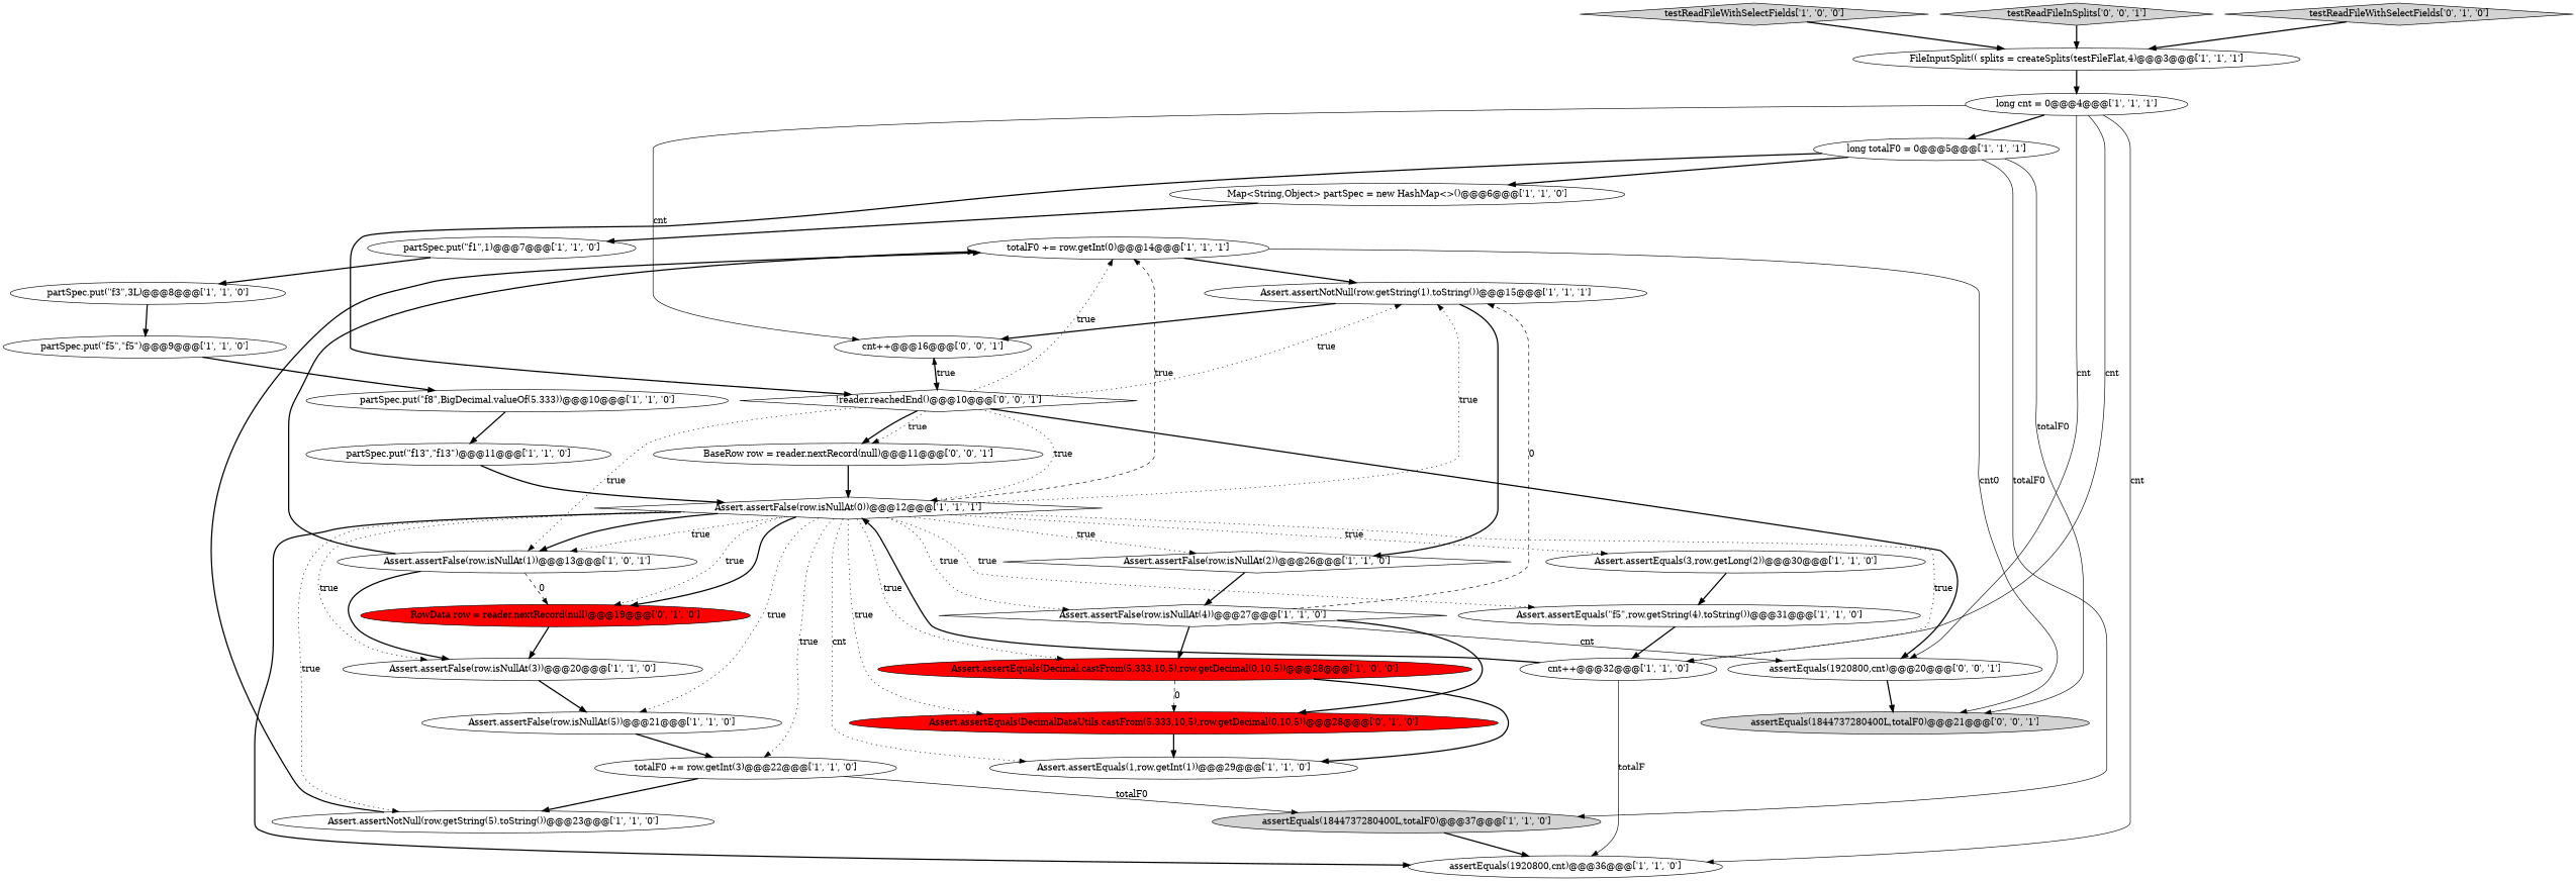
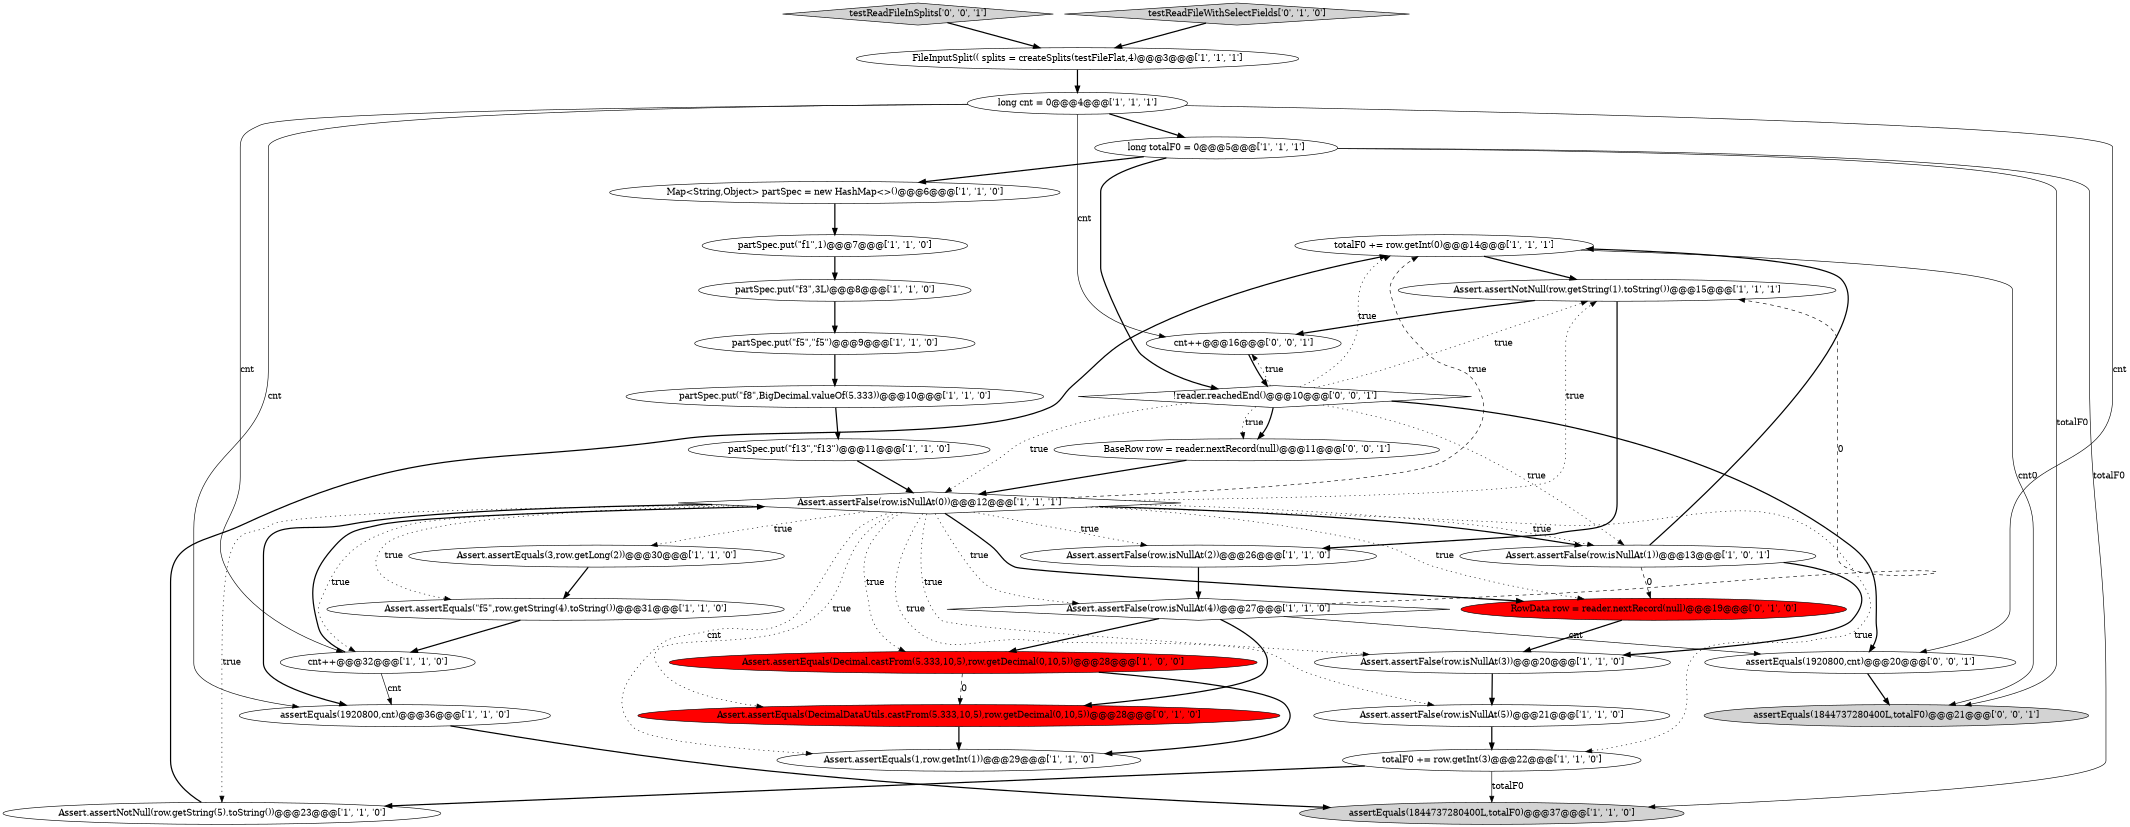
  digraph {
    node [fillcolor=white shape=ellipse style=filled]
    edge [style=bold]
    n1 [label="totalF0 += row.getInt(0)@@@14@@@['1', '1', '1']"]
    n2 [label="Assert.assertNotNull(row.getString(1).toString())@@@15@@@['1', '1', '1']"]
    n3 [fillcolor=lightgray label="assertEquals(1844737280400L,totalF0)@@@21@@@['0', '0', '1']"]
    n4 [label="cnt++@@@16@@@['0', '0', '1']"]
-   n5 [label="Assert.assertFalse(row.isNullAt(2))@@@26@@@['1', '1', '0']" shape=diamond]
+   n5 [label="Assert.assertFalse(row.isNullAt(2))@@@26@@@['1', '1', '0']"]
    n6 [fillcolor=red label="Assert.assertEquals(DecimalDataUtils.castFrom(5.333,10,5),row.getDecimal(0,10,5))@@@28@@@['0', '1', '0']"]
    n7 [label="Assert.assertEquals(1,row.getInt(1))@@@29@@@['1', '1', '0']"]
-   n8 [fillcolor=lightgray label="testReadFileWithSelectFields['1', '0', '0']" shape=diamond]
    n9 [label="FileInputSplit(( splits = createSplits(testFileFlat,4)@@@3@@@['1', '1', '1']"]
    n10 [label="long cnt = 0@@@4@@@['1', '1', '1']"]
    n11 [label="Assert.assertEquals(3,row.getLong(2))@@@30@@@['1', '1', '0']"]
    n12 [label="Assert.assertEquals(\"f5\",row.getString(4).toString())@@@31@@@['1', '1', '0']"]
    n13 [label="!reader.reachedEnd()@@@10@@@['0', '0', '1']" shape=diamond]
    n14 [label="assertEquals(1920800,cnt)@@@20@@@['0', '0', '1']"]
    n15 [label="Assert.assertFalse(row.isNullAt(0))@@@12@@@['1', '1', '1']" shape=diamond]
    n16 [label="Assert.assertFalse(row.isNullAt(1))@@@13@@@['1', '0', '1']"]
    n17 [label="BaseRow row = reader.nextRecord(null)@@@11@@@['0', '0', '1']"]
    n18 [label="partSpec.put(\"f3\",3L)@@@8@@@['1', '1', '0']"]
    n19 [label="partSpec.put(\"f5\",\"f5\")@@@9@@@['1', '1', '0']"]
    n20 [label="partSpec.put(\"f8\",BigDecimal.valueOf(5.333))@@@10@@@['1', '1', '0']"]
    n21 [fillcolor=lightgray label="testReadFileInSplits['0', '0', '1']" shape=diamond]
    n22 [label="Assert.assertFalse(row.isNullAt(4))@@@27@@@['1', '1', '0']" shape=diamond]
    n23 [fillcolor=red label="Assert.assertEquals(Decimal.castFrom(5.333,10,5),row.getDecimal(0,10,5))@@@28@@@['1', '0', '0']"]
    n24 [label="cnt++@@@32@@@['1', '1', '0']"]
    n25 [fillcolor=red label="RowData row = reader.nextRecord(null)@@@19@@@['0', '1', '0']"]
    n26 [label="Assert.assertFalse(row.isNullAt(3))@@@20@@@['1', '1', '0']"]
    n27 [label="Assert.assertFalse(row.isNullAt(5))@@@21@@@['1', '1', '0']"]
    n28 [label="partSpec.put(\"f1\",1)@@@7@@@['1', '1', '0']"]
    n29 [label="assertEquals(1920800,cnt)@@@36@@@['1', '1', '0']"]
    n30 [label="totalF0 += row.getInt(3)@@@22@@@['1', '1', '0']"]
    n31 [label="Assert.assertNotNull(row.getString(5).toString())@@@23@@@['1', '1', '0']"]
    n32 [fillcolor=lightgray label="assertEquals(1844737280400L,totalF0)@@@37@@@['1', '1', '0']"]
    n33 [label="partSpec.put(\"f13\",\"f13\")@@@11@@@['1', '1', '0']"]
    n34 [label="long totalF0 = 0@@@5@@@['1', '1', '1']"]
    n35 [label="Map<String,Object> partSpec = new HashMap<>()@@@6@@@['1', '1', '0']"]
    n36 [fillcolor=lightgray label="testReadFileWithSelectFields['0', '1', '0']" shape=diamond]
    n1 -> n2
    n1 -> n3 [label=cnt0 style=solid]
    n2 -> n4
    n2 -> n5
    n4 -> n13
    n5 -> n22
    n6 -> n7
-   n8 -> n9
    n9 -> n10
    n10 -> n4 [label=cnt style=solid]
    n10 -> n14 [label=cnt style=solid]
    n10 -> n24 [label=cnt style=solid]
    n10 -> n29 [label=cnt style=solid]
    n10 -> n34
    n11 -> n12
    n12 -> n24
    n13 -> n1 [label=true style=dotted]
    n13 -> n2 [label=true style=dotted]
    n13 -> n4 [label=true style=dotted]
    n13 -> n14
    n13 -> n15 [label=true style=dotted]
    n13 -> n16 [label=true style=dotted]
    n13 -> n17
    n13 -> n17 [label=true style=dotted]
    n14 -> n3
    n15 -> n1 [label=true style=dashed]
    n15 -> n2 [label=true style=dotted]
    n15 -> n5 [label=true style=dotted]
    n15 -> n6 [label=true style=dotted]
    n15 -> n7 [label=cnt style=dotted]
    n15 -> n11 [label=true style=dotted]
    n15 -> n12 [label=true style=dotted]
    n15 -> n16
    n15 -> n16 [label=true style=dotted]
    n15 -> n22 [label=true style=dotted]
    n15 -> n23 [label=true style=dotted]
    n15 -> n24 [label=true style=dotted]
    n15 -> n25 [label=true style=dotted]
    n15 -> n25
    n15 -> n26 [label=true style=dotted]
    n15 -> n27 [label=true style=dotted]
    n15 -> n29
    n15 -> n30 [label=true style=dotted]
    n15 -> n31 [label=true style=dotted]
    n16 -> n1
    n16 -> n25 [label=0 style=dashed]
    n16 -> n26
    n17 -> n15
    n18 -> n19
    n19 -> n20
    n20 -> n33
    n21 -> n9
    n22 -> n2 [label=0 style=dashed]
    n22 -> n6
    n22 -> n14 [label=cnt style=solid]
    n22 -> n23
    n23 -> n6 [label=0 style=dashed]
    n23 -> n7
    n24 -> n15
-   n24 -> n29 [label=totalF style=solid]
+   n24 -> n29 [label=cnt style=solid]
    n25 -> n26
    n26 -> n27
    n27 -> n30
    n28 -> n18
-   n32 -> n29
+   n29 -> n32
    n30 -> n31
    n30 -> n32 [label=totalF0 style=solid]
    n31 -> n1
    n33 -> n15
    n34 -> n3 [label=totalF0 style=solid]
    n34 -> n13
    n34 -> n32 [label=totalF0 style=solid]
    n34 -> n35
    n35 -> n28
    n36 -> n9
  }
